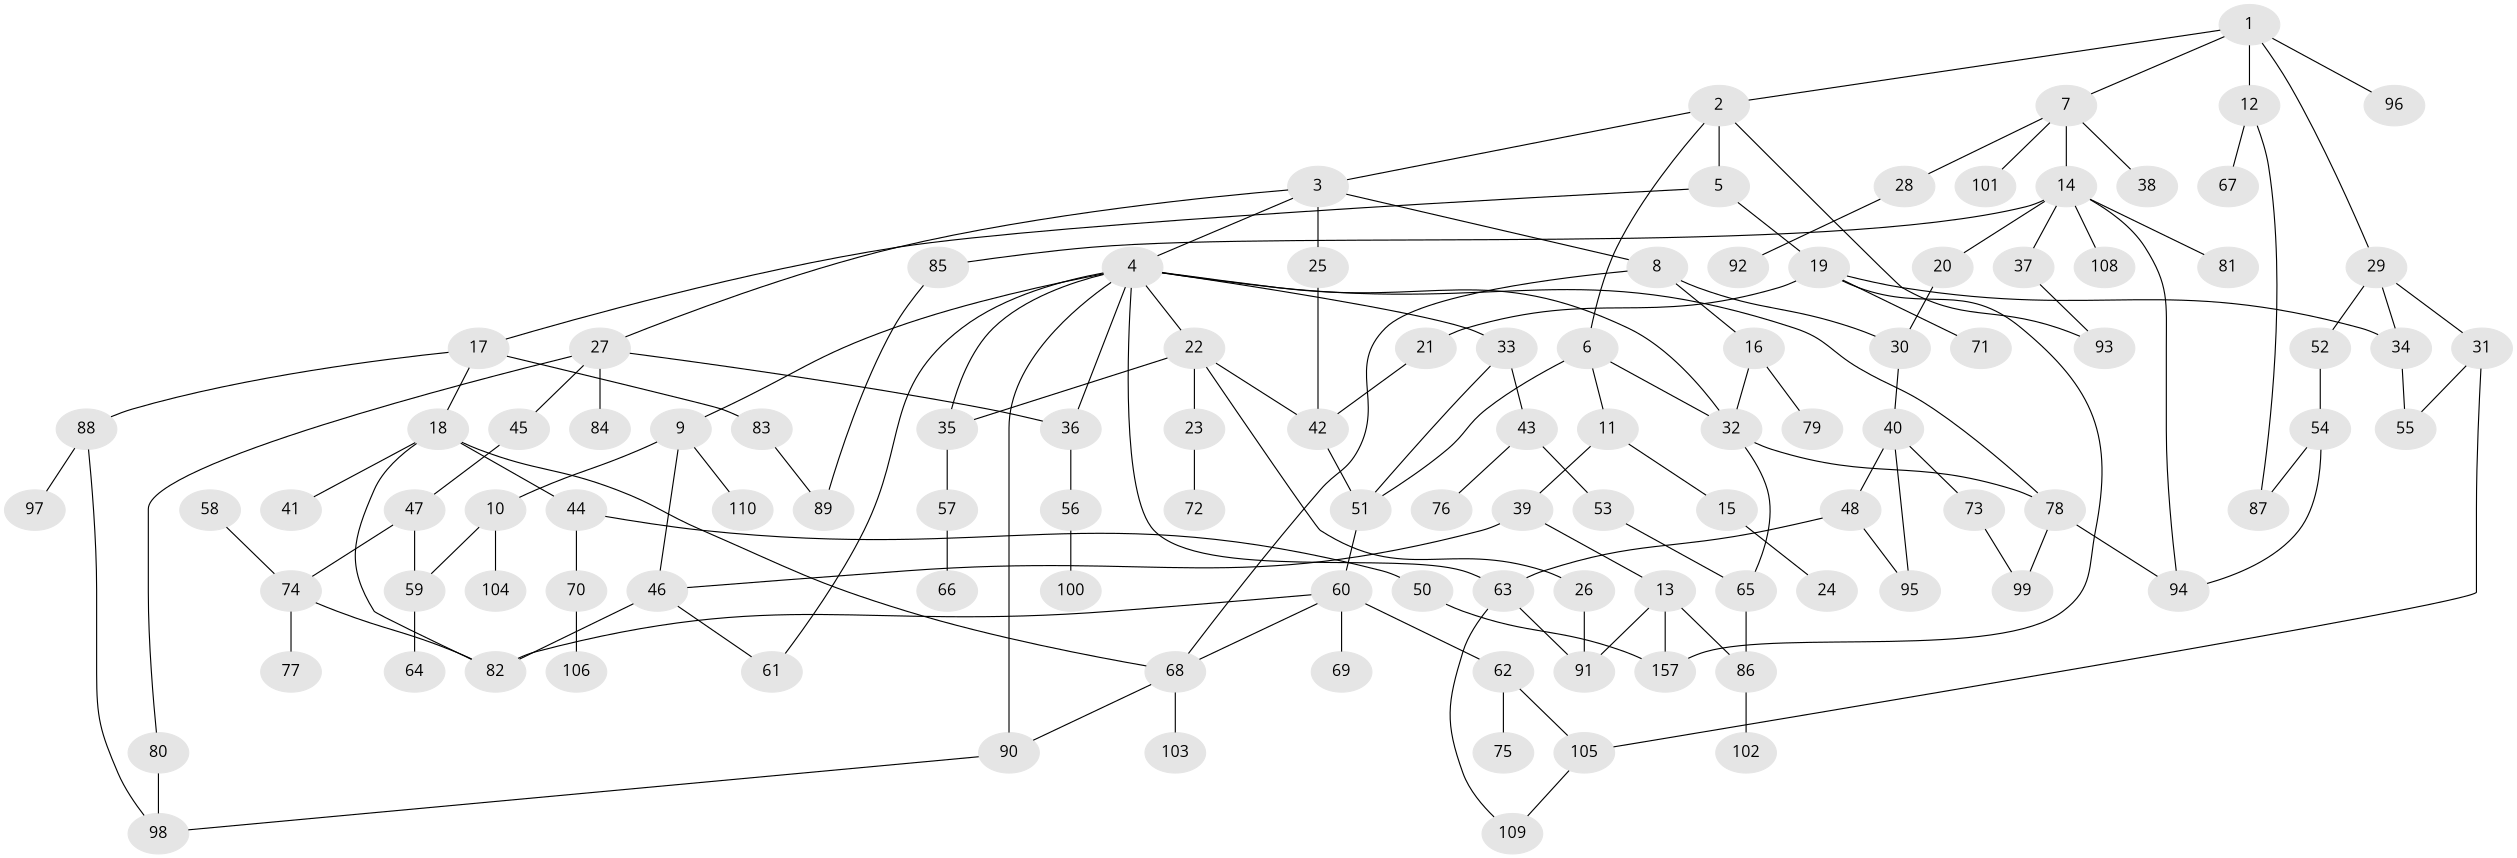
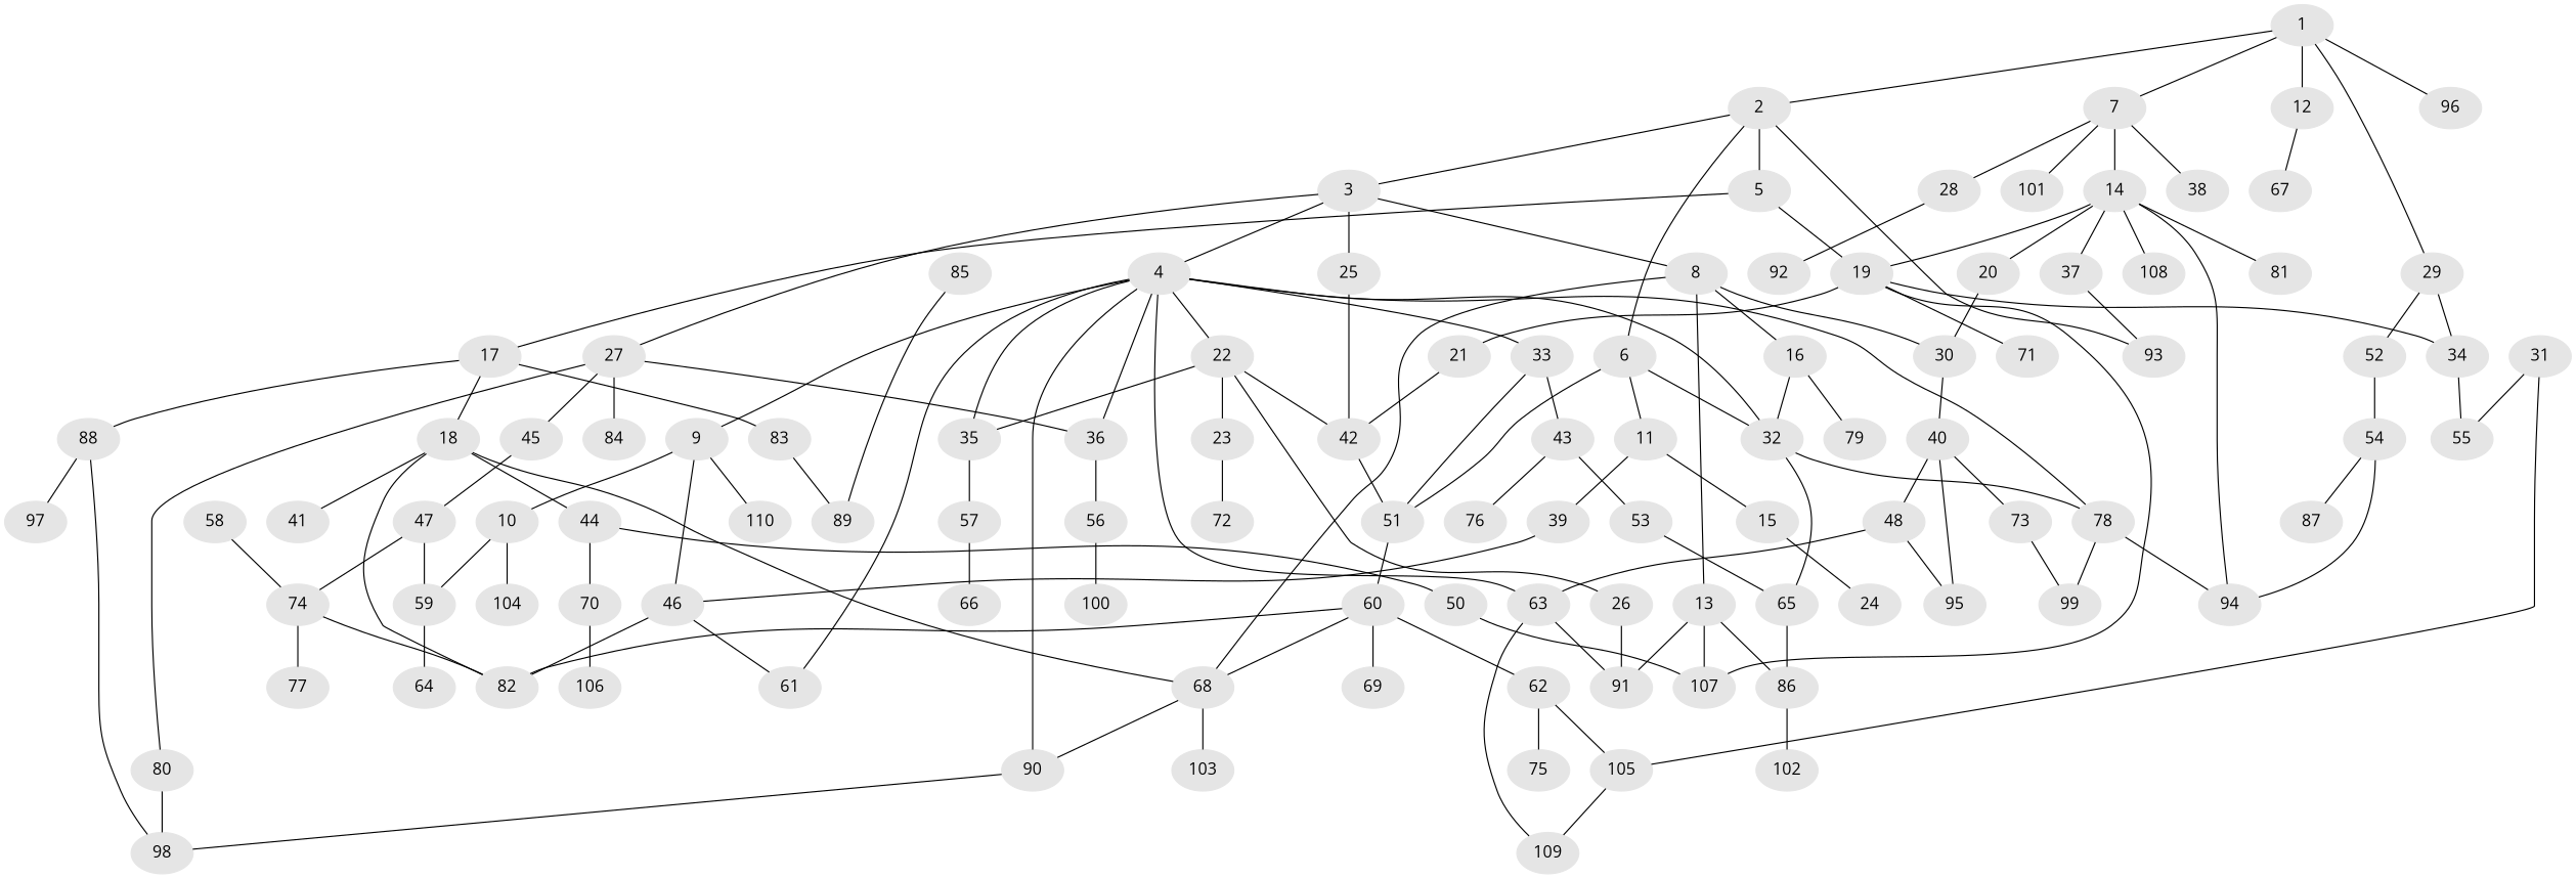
  graph {
    fontname="Open Sans"
    node [color=gray90 fontname="Open Sans" style=filled]
    edge [fontname="Open Sans"]
    1
    2
    7
    12
    29
    96
    3
    5
    6
    93
    14
    28
    38
    101
    67
    87
    34
    31
    52
    4
    8
    25
    27
    17
    19
    32
    11
    51
    9
    22
    33
    35
    36
    61
    63
    78
    90
    13
    16
    30
    68
    42
    45
    80
    84
    10
    46
    110
    23
    26
    65
    43
    57
    56
    91
    109
    94
    99
    98
    18
    83
    88
-   107 [label=157]
+   107
    21
    71
    15
    39
    60
    20
    37
    81
    85
    108
    92
    86
    79
    40
    103
    59
    104
    82
    64
    24
    102
    89
    41
    44
    97
    50
    70
    55
    72
    47
    105
    54
    48
    73
    95
    53
    76
    66
    100
    106
    74
    58
    62
    69
    77
    75
    1 -- 2
    1 -- 7
    1 -- 12
    1 -- 29
    1 -- 96
    2 -- 3
    2 -- 5
    2 -- 6
    2 -- 93
    7 -- 14
    7 -- 28
    7 -- 38
    7 -- 101
    12 -- 67
-   12 -- 87
    29 -- 34
-   29 -- 31
    29 -- 52
    3 -- 4
    3 -- 8
    3 -- 25
    3 -- 27
    5 -- 17
    5 -- 19
    6 -- 32
    6 -- 11
    6 -- 51
    14 -- 94
    14 -- 20
    14 -- 37
    14 -- 81
-   14 -- 85
+   14 -- 19
    14 -- 108
    28 -- 92
    34 -- 55
    31 -- 55
    31 -- 105
    52 -- 54
    4 -- 32
    4 -- 9
    4 -- 22
    4 -- 33
    4 -- 35
    4 -- 36
    4 -- 61
    4 -- 63
    4 -- 78
    4 -- 90
-   39 -- 13
+   8 -- 13
    8 -- 16
    8 -- 30
    8 -- 68
    25 -- 42
    27 -- 36
    27 -- 45
    27 -- 80
    27 -- 84
    17 -- 18
    17 -- 83
    17 -- 88
    19 -- 34
    19 -- 107
    19 -- 21
    19 -- 71
    32 -- 78
    32 -- 65
    11 -- 15
    11 -- 39
    51 -- 60
    9 -- 10
    9 -- 46
    9 -- 110
    22 -- 35
    22 -- 42
    22 -- 23
    22 -- 26
    33 -- 51
    33 -- 43
    35 -- 57
    36 -- 56
    63 -- 91
    63 -- 109
    78 -- 94
    78 -- 99
    90 -- 98
    13 -- 91
    13 -- 107
    13 -- 86
    16 -- 32
    16 -- 79
    30 -- 40
    68 -- 90
    68 -- 103
    42 -- 51
    45 -- 47
    80 -- 98
    10 -- 59
    10 -- 104
    46 -- 61
    46 -- 82
    23 -- 72
    26 -- 91
    65 -- 86
    43 -- 53
    43 -- 76
    57 -- 66
    56 -- 100
    18 -- 68
    18 -- 82
    18 -- 41
    18 -- 44
    83 -- 89
    88 -- 98
    88 -- 97
    21 -- 42
    15 -- 24
    39 -- 46
    60 -- 68
    60 -- 82
    60 -- 62
    60 -- 69
    20 -- 30
    37 -- 93
    85 -- 89
    86 -- 102
    40 -- 48
    40 -- 73
    40 -- 95
    59 -- 64
    44 -- 50
    44 -- 70
    50 -- 107
    70 -- 106
    47 -- 59
    47 -- 74
    105 -- 109
    54 -- 87
    54 -- 94
    48 -- 63
    48 -- 95
    73 -- 99
    53 -- 65
    74 -- 82
    74 -- 77
    58 -- 74
    62 -- 105
    62 -- 75
  }
